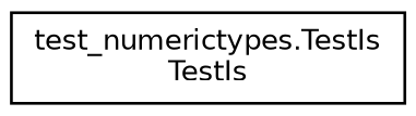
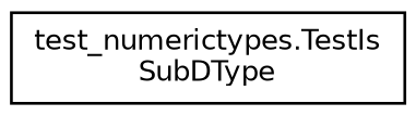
  digraph {
    rankdir=LR
-   n1 [color=black fillcolor=white fontname=Helvetica fontsize=10 height=0.2 label="test_numerictypes.TestIs\lTestIs" shape=record style=filled width=0.4]
+   n1 [color=black fillcolor=white fontname=Helvetica fontsize=10 height=0.2 label="test_numerictypes.TestIs\lSubDType" shape=record style=filled width=0.4]
  }
